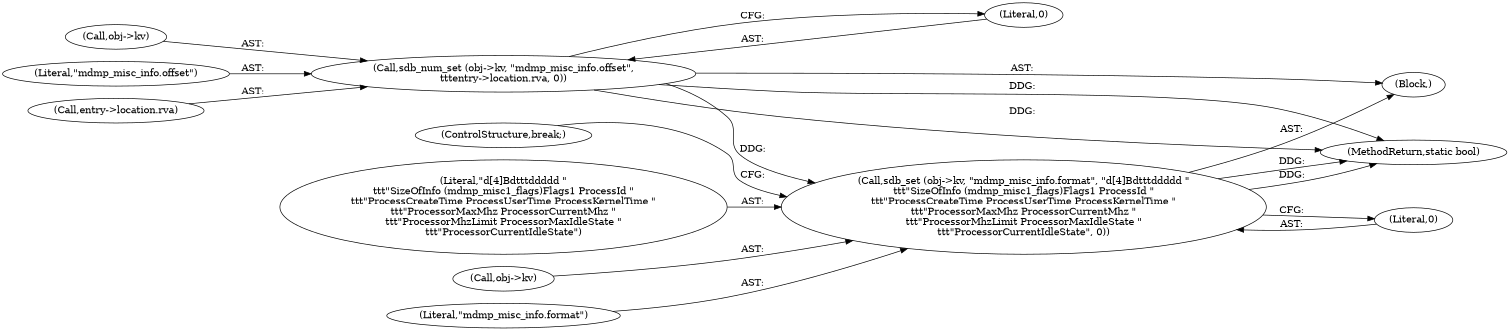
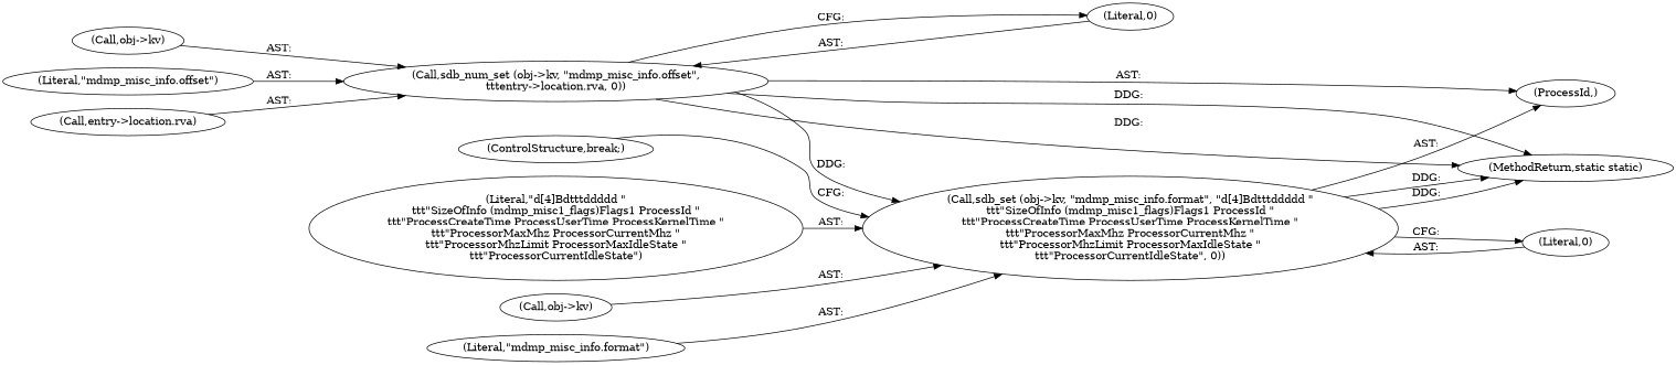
  digraph {
    rankdir=LR
    n1 [label="(Call,sdb_set (obj->kv, \"mdmp_misc_info.format\", \"d[4]Bdtttddddd \"\n\t\t\t\"SizeOfInfo (mdmp_misc1_flags)Flags1 ProcessId \"\n\t\t\t\"ProcessCreateTime ProcessUserTime ProcessKernelTime \"\n\t\t\t\"ProcessorMaxMhz ProcessorCurrentMhz \"\n\t\t\t\"ProcessorMhzLimit ProcessorMaxIdleState \"\n\t\t\t\"ProcessorCurrentIdleState\", 0))"]
    n2 [label="(Literal,0)"]
-   n3 [label="(MethodReturn,static bool)"]
-   n4 [label="(Block,)"]
+   n3 [label="(MethodReturn,static static)"]
+   n4 [label="(ProcessId,)"]
    n5 [label="(Call,sdb_num_set (obj->kv, \"mdmp_misc_info.offset\",\n\t\t\tentry->location.rva, 0))"]
    n6 [label="(Literal,0)"]
    n7 [label="(Call,obj->kv)"]
    n8 [label="(Call,obj->kv)"]
    n9 [label="(Literal,\"mdmp_misc_info.offset\")"]
    n10 [label="(Literal,\"mdmp_misc_info.format\")"]
    n11 [label="(ControlStructure,break;)"]
    n12 [label="(Literal,\"d[4]Bdtttddddd \"\n\t\t\t\"SizeOfInfo (mdmp_misc1_flags)Flags1 ProcessId \"\n\t\t\t\"ProcessCreateTime ProcessUserTime ProcessKernelTime \"\n\t\t\t\"ProcessorMaxMhz ProcessorCurrentMhz \"\n\t\t\t\"ProcessorMhzLimit ProcessorMaxIdleState \"\n\t\t\t\"ProcessorCurrentIdleState\")"]
    n13 [label="(Call,entry->location.rva)"]
    n1 -> n2 [label="CFG: "]
    n1 -> n3 [label="DDG: "]
    n1 -> n3 [label="DDG: "]
    n1 -> n4 [label="AST: "]
    n2 -> n1 [label="AST: "]
    n5 -> n1 [label="DDG: "]
    n5 -> n3 [label="DDG: "]
    n5 -> n3 [label="DDG: "]
    n5 -> n4 [label="AST: "]
    n5 -> n6 [label="CFG: "]
    n6 -> n5 [label="AST: "]
    n7 -> n1 [label="AST: "]
    n8 -> n5 [label="AST: "]
    n9 -> n5 [label="AST: "]
    n10 -> n1 [label="AST: "]
    n11 -> n1 [label="CFG: "]
    n12 -> n1 [label="AST: "]
    n13 -> n5 [label="AST: "]
  }
